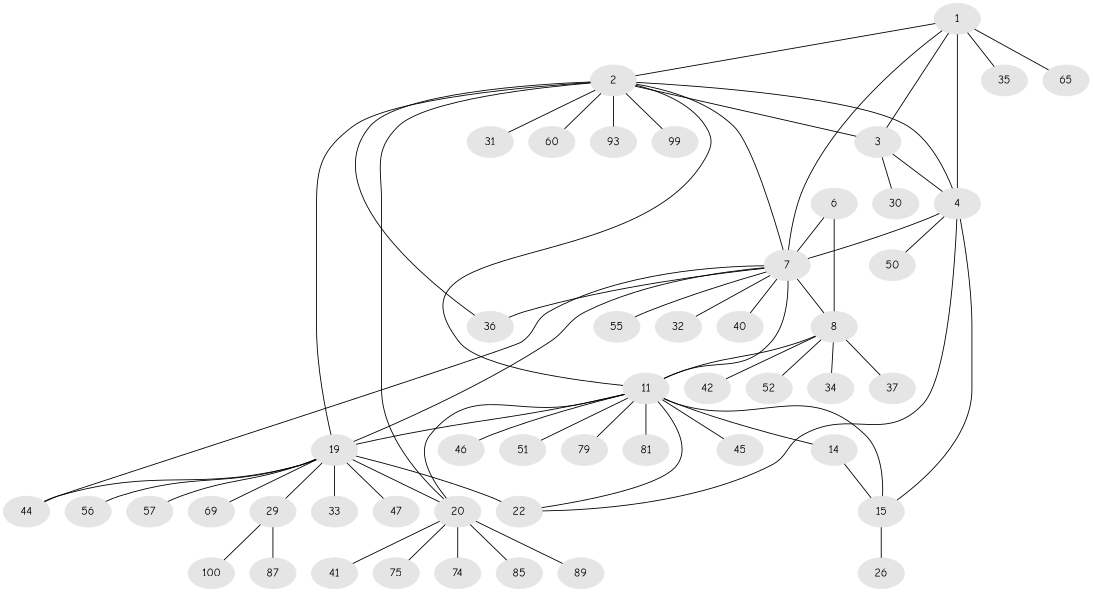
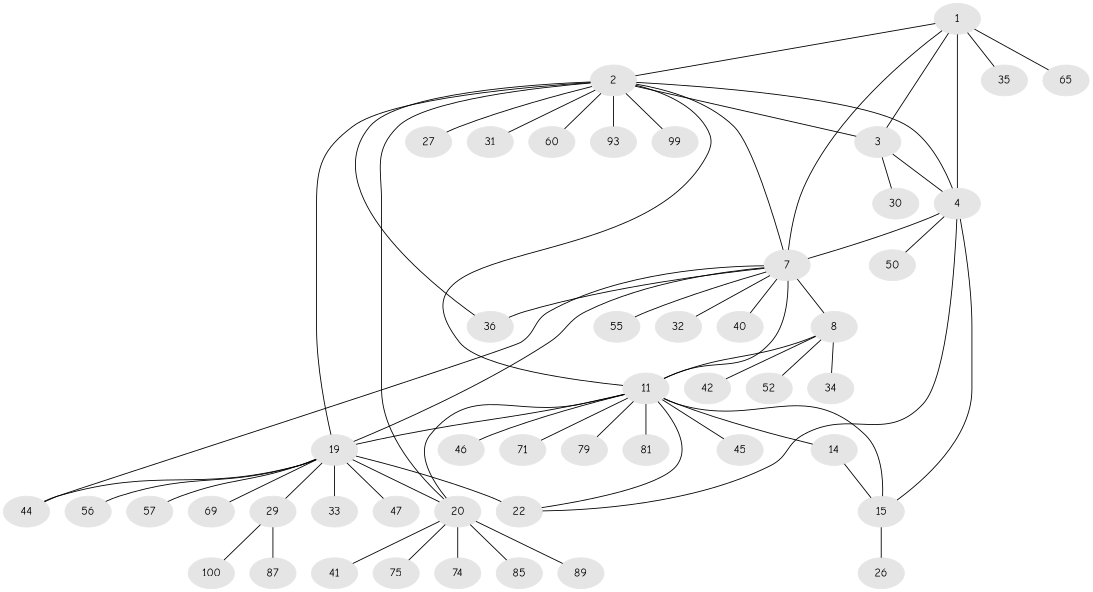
  graph {
    fontname="Comic Neue"
    node [color=gray90 fontname="Comic Neue" style=filled]
    edge [fontname="Comic Neue"]
    2 [super="+17"]
    3 [super="+43+90+91+96+82"]
    4 [super="+5+68+63"]
    7 [super="+95+9"]
    11 [super="+13+61+12"]
    19 [super="+23"]
    20
+   27
    31
    36 [super="+70"]
    60 [super="+74"]
    93
    99
    1
    35
    65
    30 [super="+54"]
    15
    22 [super="+25"]
    50
    8 [super="+10+97"]
    32
    40
    44
    55
    14 [super="+77+48"]
    45
    46
-   51
+   51 [label=71]
    79
    81
    29 [super="+84"]
    33
    47
    56 [super="+59+72"]
    57
    69
    41
    75
    n40 [label=74]
    85
    89
    26
-   6
    34
-   37
    42
    52
    87
    100
    2 -- 3
    2 -- 4 [weight=2]
    2 -- 7
    2 -- 11 [weight=2]
    2 -- 19 [weight=2]
    2 -- 20 [weight=2]
+   2 -- 27
    2 -- 31
    2 -- 36
    2 -- 60
    2 -- 93
    2 -- 99
    3 -- 4 [weight=2]
    3 -- 30
    4 -- 7
    4 -- 15
    4 -- 22
    4 -- 50
    7 -- 11
    7 -- 19
    7 -- 36
    7 -- 8 [weight=4]
    7 -- 32
    7 -- 40
    7 -- 44
    7 -- 55
    11 -- 19 [weight=3]
    11 -- 20
    11 -- 15 [weight=3]
    11 -- 22 [weight=2]
    11 -- 14 [weight=3]
    11 -- 45
    11 -- 46
    11 -- 51
    11 -- 79
    11 -- 81
    19 -- 20
    19 -- 22 [weight=4]
    19 -- 44
    19 -- 29
    19 -- 33
    19 -- 47
    19 -- 56
    19 -- 57
    19 -- 69
    20 -- 41
    20 -- 75
    20 -- n40
    20 -- 85
    20 -- 89
    1 -- 2
    1 -- 3
    1 -- 4 [weight=2]
    1 -- 7
    1 -- 35
    1 -- 65
    15 -- 26
    8 -- 11
    8 -- 34
-   8 -- 37
    8 -- 42
    8 -- 52
    14 -- 15
    29 -- 87
    29 -- 100
-   6 -- 7 [weight=2]
-   6 -- 8 [weight=2]
  }
